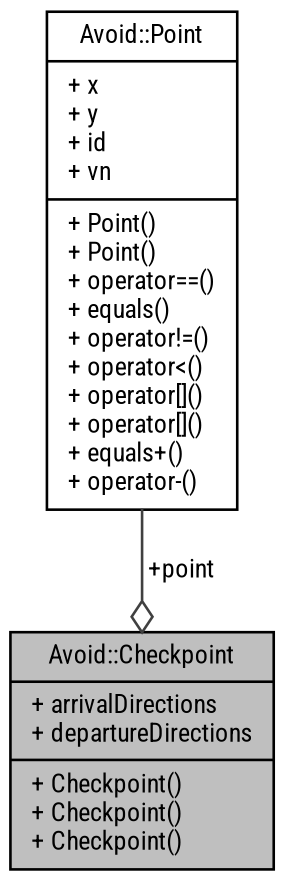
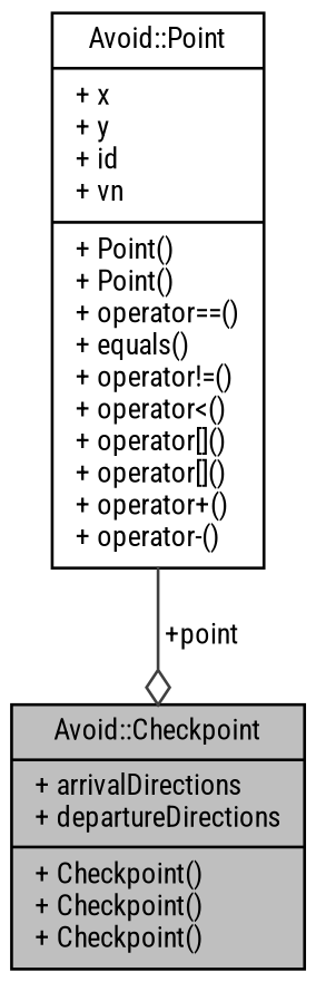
  digraph {
    fontname="Roboto Condensed"
    node [color=black fontname="Roboto Condensed" fontsize=10 shape=record style=filled]
    n1 [fillcolor=grey75 fontcolor=black height=0.2 label="{Avoid::Checkpoint\n|+ arrivalDirections\l+ departureDirections\l|+ Checkpoint()\l+ Checkpoint()\l+ Checkpoint()\l}" width=0.4]
-   n2 [fillcolor=white height=0.2 label="{Avoid::Point\n|+ x\l+ y\l+ id\l+ vn\l|+ Point()\l+ Point()\l+ operator==()\l+ equals()\l+ operator!=()\l+ operator\<()\l+ operator[]()\l+ operator[]()\l+ equals+()\l+ operator-()\l}" width=0.4]
+   n2 [fillcolor=white height=0.2 label="{Avoid::Point\n|+ x\l+ y\l+ id\l+ vn\l|+ Point()\l+ Point()\l+ operator==()\l+ equals()\l+ operator!=()\l+ operator\<()\l+ operator[]()\l+ operator[]()\l+ operator+()\l+ operator-()\l}" width=0.4]
    n2 -> n1 [arrowhead=odiamond color=grey25 fontname="Roboto Condensed" fontsize=10 label=" +point" labelfontname=Helvetica labelfontsize=10 style=solid]
  }
